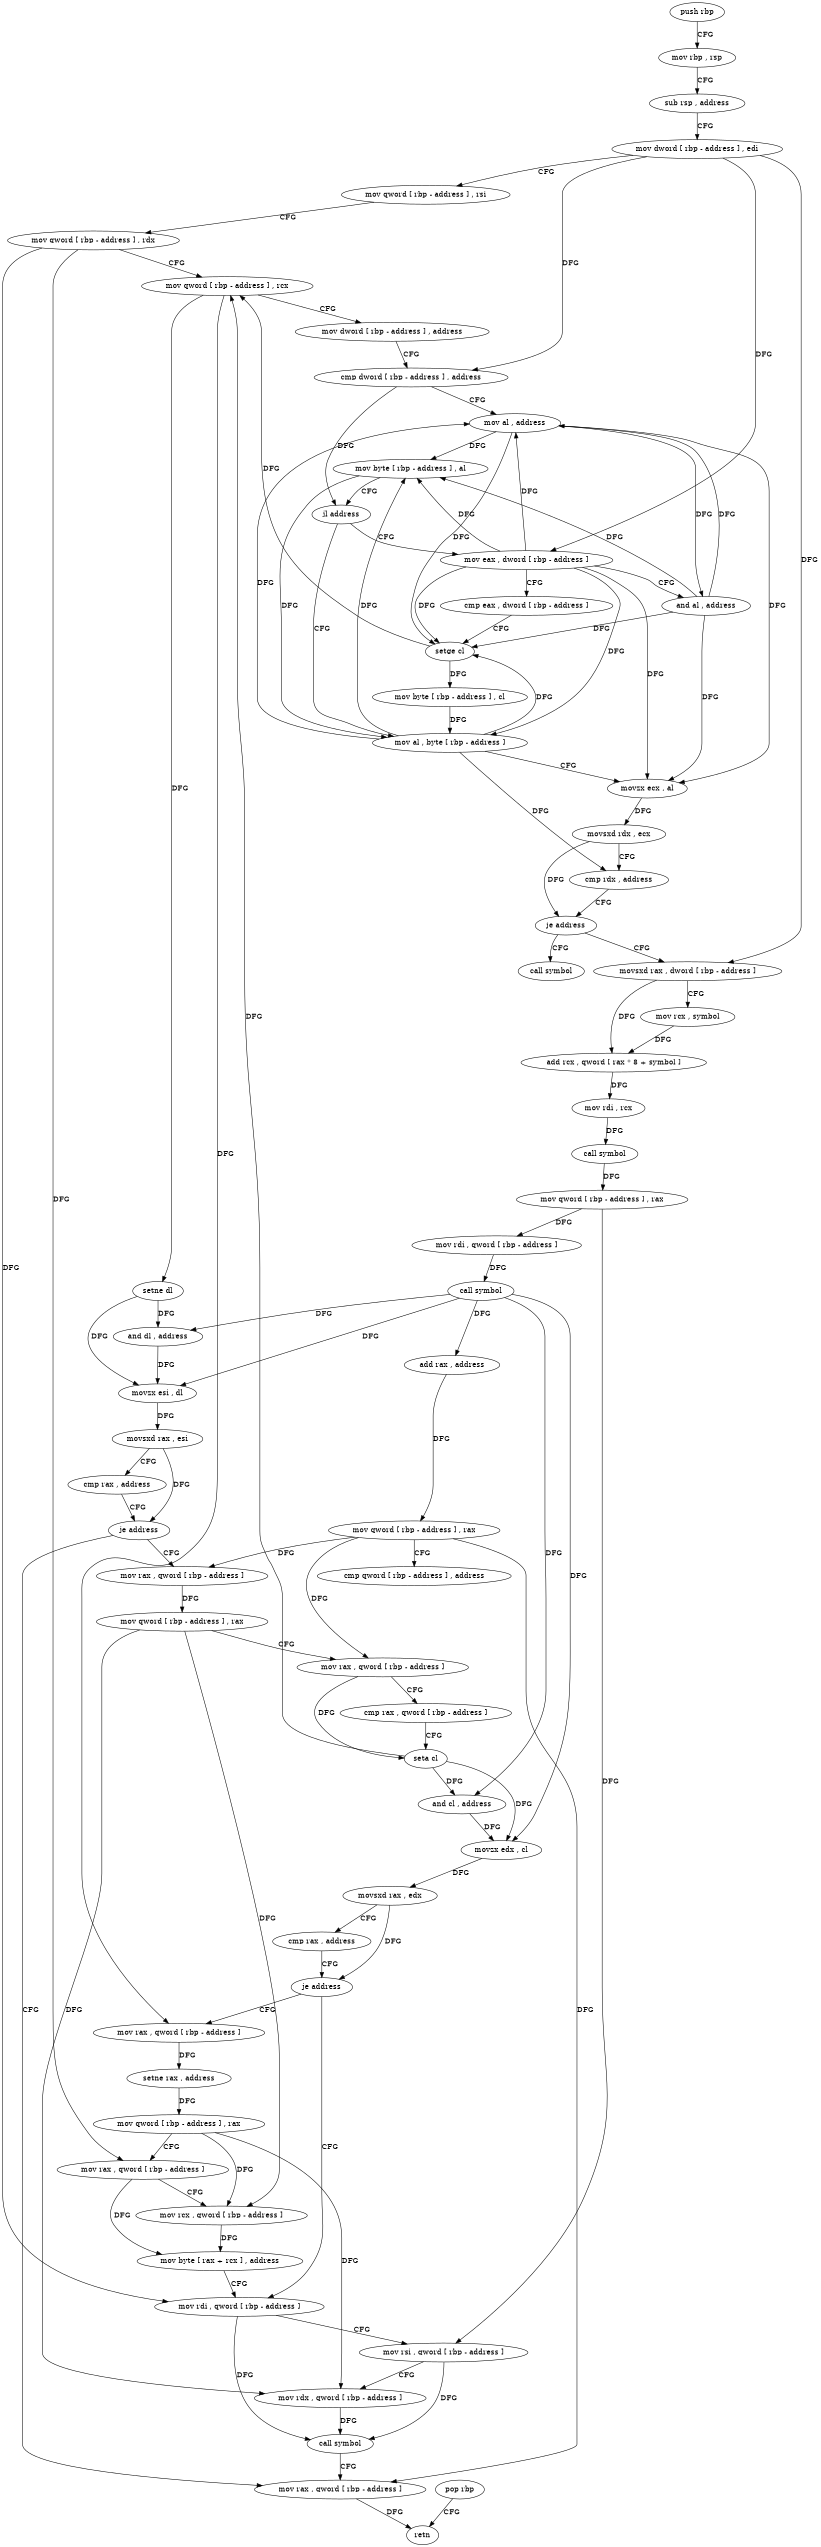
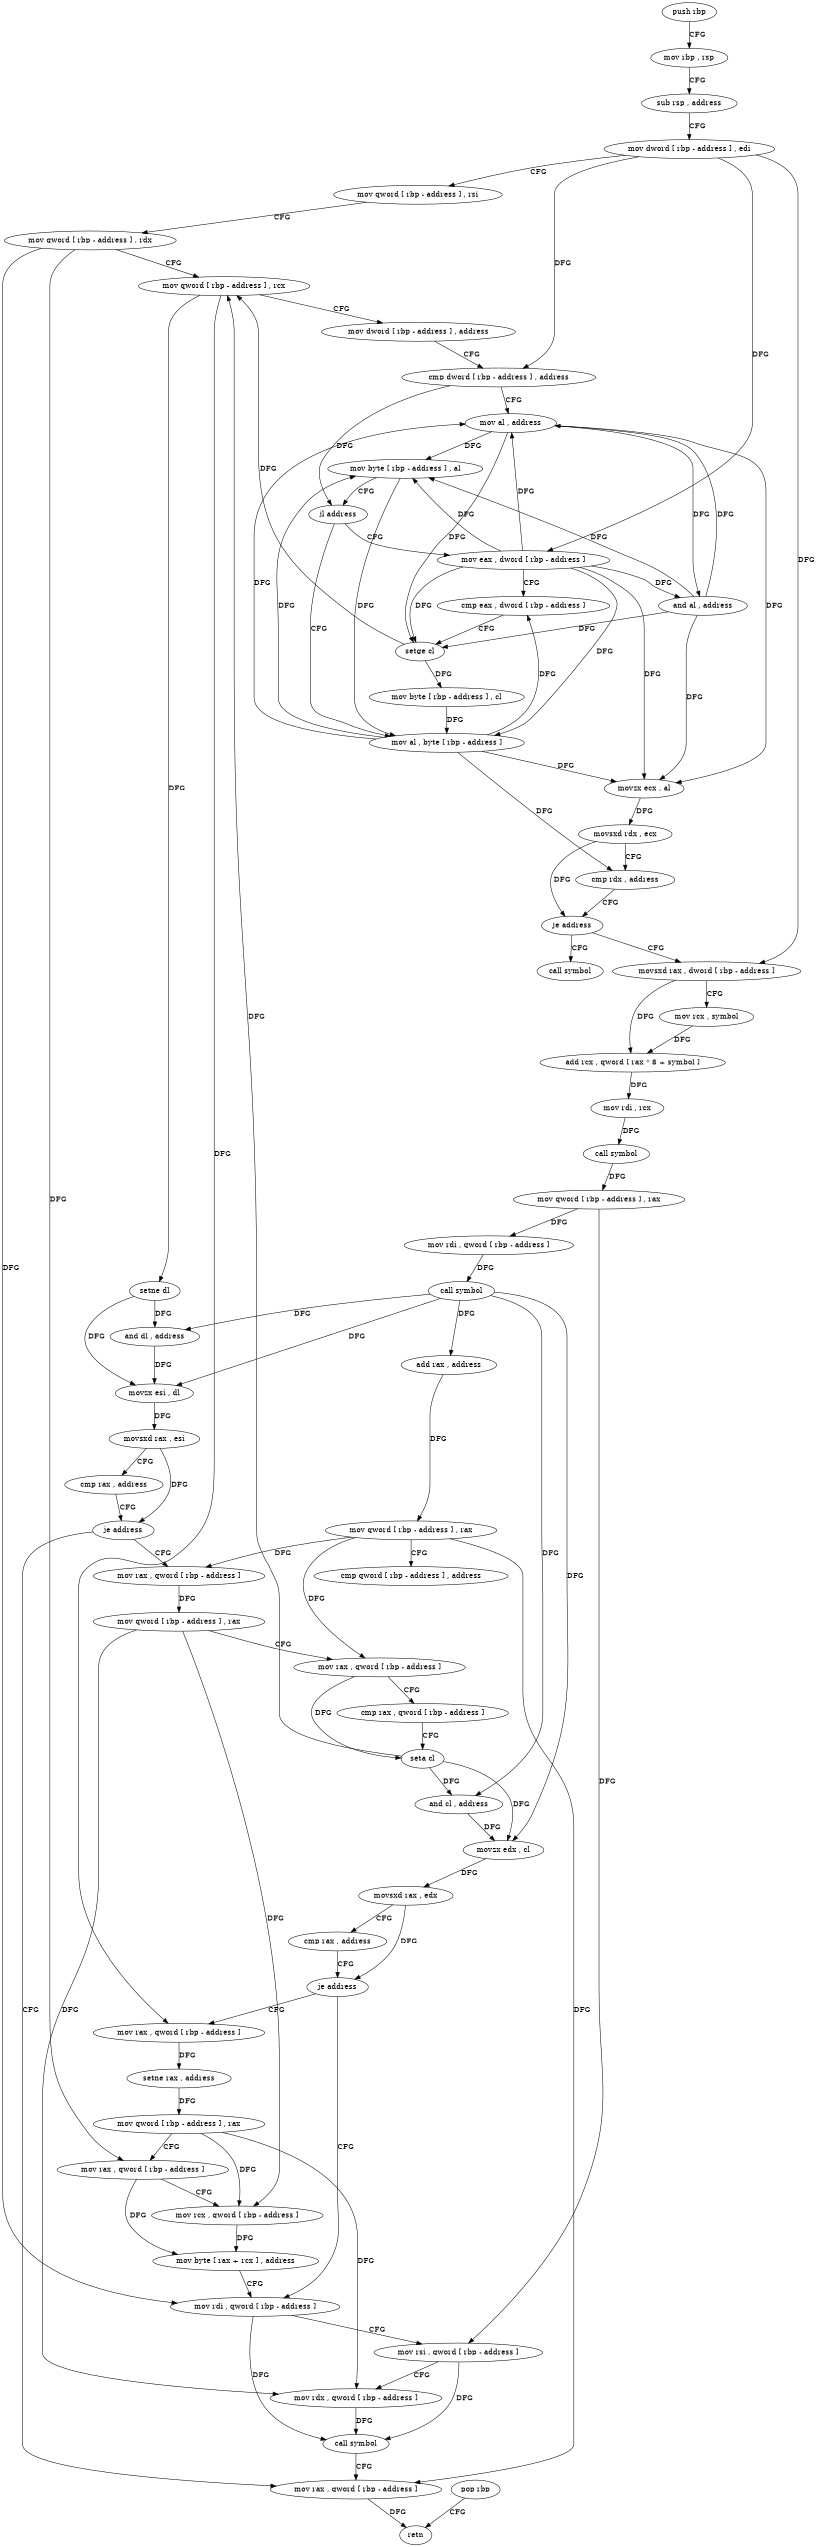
  digraph {
    n1 [label="push rbp"]
    n2 [label="mov rbp , rsp"]
    n3 [label="sub rsp , address"]
    n4 [label="mov dword [ rbp - address ] , edi"]
    n5 [label="mov qword [ rbp - address ] , rsi"]
    n6 [label="cmp dword [ rbp - address ] , address"]
    n7 [label="mov eax , dword [ rbp - address ]"]
    n8 [label="movsxd rax , dword [ rbp - address ]"]
    n9 [label="mov qword [ rbp - address ] , rdx"]
    n10 [label="mov al , address"]
    n11 [label="jl address"]
    n12 [label="mov byte [ rbp - address ] , al"]
    n13 [label="and al , address"]
    n14 [label="movzx ecx , al"]
    n15 [label="setge cl"]
    n16 [label="mov al , byte [ rbp - address ]"]
    n17 [label="cmp eax , dword [ rbp - address ]"]
    n18 [label="mov rcx , symbol"]
    n19 [label="add rcx , qword [ rax * 8 + symbol ]"]
    n20 [label="mov qword [ rbp - address ] , rcx"]
    n21 [label="mov rdi , qword [ rbp - address ]"]
    n22 [label="mov rax , qword [ rbp - address ]"]
    n23 [label="mov dword [ rbp - address ] , address"]
    n24 [label="setne dl"]
    n25 [label="mov rax , qword [ rbp - address ]"]
    n26 [label="mov rsi , qword [ rbp - address ]"]
    n27 [label="call symbol"]
    n28 [label="mov rcx , qword [ rbp - address ]"]
    n29 [label="mov byte [ rax + rcx ] , address"]
    n30 [label="and dl , address"]
    n31 [label="movzx esi , dl"]
    n32 [label="seta cl"]
    n33 [label="and cl , address"]
    n34 [label="movzx edx , cl"]
    n35 [label="setne rax , address"]
    n36 [label="movsxd rdx , ecx"]
    n37 [label="mov byte [ rbp - address ] , cl"]
    n38 [label="cmp rdx , address"]
    n39 [label="je address"]
    n40 [label="call symbol"]
    n41 [label="mov rdi , rcx"]
    n42 [label="call symbol"]
    n43 [label="mov qword [ rbp - address ] , rax"]
    n44 [label="mov rdi , qword [ rbp - address ]"]
    n45 [label="call symbol"]
    n46 [label="mov rdx , qword [ rbp - address ]"]
    n47 [label="add rax , address"]
    n48 [label="mov qword [ rbp - address ] , rax"]
    n49 [label="movsxd rax , esi"]
    n50 [label="movsxd rax , edx"]
    n51 [label="cmp qword [ rbp - address ] , address"]
    n52 [label="mov rax , qword [ rbp - address ]"]
    n53 [label="mov rax , qword [ rbp - address ]"]
    n54 [label="mov rax , qword [ rbp - address ]"]
    n55 [label=retn]
    n56 [label="mov qword [ rbp - address ] , rax"]
    n57 [label="cmp rax , qword [ rbp - address ]"]
    n58 [label="cmp rax , address"]
    n59 [label="je address"]
    n60 [label="pop rbp"]
    n61 [label="cmp rax , address"]
    n62 [label="je address"]
    n63 [label="mov qword [ rbp - address ] , rax"]
    n1 -> n2 [label=CFG]
    n2 -> n3 [label=CFG]
    n3 -> n4 [label=CFG]
    n4 -> n5 [label=CFG]
    n4 -> n6 [label=DFG]
    n4 -> n7 [label=DFG]
    n4 -> n8 [label=DFG]
    n5 -> n9 [label=CFG]
    n6 -> n10 [label=CFG]
    n6 -> n11 [label=DFG]
    n7 -> n10 [label=DFG]
    n7 -> n12 [label=DFG]
-   n7 -> n13 [label=CFG]
+   n7 -> n13 [label=DFG]
    n7 -> n14 [label=DFG]
    n7 -> n15 [label=DFG]
    n7 -> n16 [label=DFG]
    n7 -> n17 [label=CFG]
    n8 -> n18 [label=CFG]
    n8 -> n19 [label=DFG]
    n9 -> n20 [label=CFG]
    n9 -> n21 [label=DFG]
    n9 -> n22 [label=DFG]
    n10 -> n12 [label=DFG]
    n10 -> n13 [label=DFG]
    n10 -> n14 [label=DFG]
    n10 -> n15 [label=DFG]
    n11 -> n7 [label=CFG]
    n11 -> n16 [label=CFG]
    n12 -> n11 [label=CFG]
    n12 -> n16 [label=DFG]
    n13 -> n10 [label=DFG]
    n13 -> n12 [label=DFG]
    n13 -> n14 [label=DFG]
    n13 -> n15 [label=DFG]
    n14 -> n36 [label=DFG]
    n15 -> n20 [label=DFG]
    n15 -> n37 [label=DFG]
    n16 -> n10 [label=DFG]
    n16 -> n12 [label=DFG]
-   n16 -> n14 [label=CFG]
-   n16 -> n15 [label=DFG]
+   n16 -> n14 [label=DFG]
+   n16 -> n17 [label=DFG]
    n16 -> n38 [label=DFG]
    n17 -> n15 [label=CFG]
    n18 -> n19 [label=DFG]
    n19 -> n41 [label=DFG]
    n20 -> n23 [label=CFG]
    n20 -> n24 [label=DFG]
    n20 -> n25 [label=DFG]
    n21 -> n26 [label=CFG]
    n21 -> n27 [label=DFG]
    n22 -> n28 [label=CFG]
    n22 -> n29 [label=DFG]
    n23 -> n6 [label=CFG]
    n24 -> n30 [label=DFG]
    n24 -> n31 [label=DFG]
    n25 -> n35 [label=DFG]
    n26 -> n27 [label=DFG]
    n26 -> n46 [label=CFG]
    n27 -> n52 [label=CFG]
    n28 -> n29 [label=DFG]
    n29 -> n21 [label=CFG]
    n30 -> n31 [label=DFG]
    n31 -> n49 [label=DFG]
    n32 -> n20 [label=DFG]
    n32 -> n33 [label=DFG]
    n32 -> n34 [label=DFG]
    n33 -> n34 [label=DFG]
    n34 -> n50 [label=DFG]
    n35 -> n63 [label=DFG]
    n36 -> n38 [label=CFG]
    n36 -> n39 [label=DFG]
    n37 -> n16 [label=DFG]
    n38 -> n39 [label=CFG]
    n39 -> n8 [label=CFG]
    n39 -> n40 [label=CFG]
    n41 -> n42 [label=DFG]
    n42 -> n43 [label=DFG]
    n43 -> n26 [label=DFG]
    n43 -> n44 [label=DFG]
    n44 -> n45 [label=DFG]
    n45 -> n30 [label=DFG]
    n45 -> n31 [label=DFG]
    n45 -> n33 [label=DFG]
    n45 -> n34 [label=DFG]
    n45 -> n47 [label=DFG]
    n46 -> n27 [label=DFG]
    n47 -> n48 [label=DFG]
    n48 -> n51 [label=CFG]
    n48 -> n52 [label=DFG]
    n48 -> n53 [label=DFG]
    n48 -> n54 [label=DFG]
    n49 -> n58 [label=CFG]
    n49 -> n59 [label=DFG]
    n50 -> n61 [label=CFG]
    n50 -> n62 [label=DFG]
    n52 -> n55 [label=DFG]
    n53 -> n56 [label=DFG]
    n54 -> n32 [label=DFG]
    n54 -> n57 [label=CFG]
    n56 -> n28 [label=DFG]
    n56 -> n46 [label=DFG]
    n56 -> n54 [label=CFG]
    n57 -> n32 [label=CFG]
    n58 -> n59 [label=CFG]
    n59 -> n52 [label=CFG]
    n59 -> n53 [label=CFG]
    n60 -> n55 [label=CFG]
    n61 -> n62 [label=CFG]
    n62 -> n21 [label=CFG]
    n62 -> n25 [label=CFG]
    n63 -> n22 [label=CFG]
    n63 -> n28 [label=DFG]
    n63 -> n46 [label=DFG]
  }
